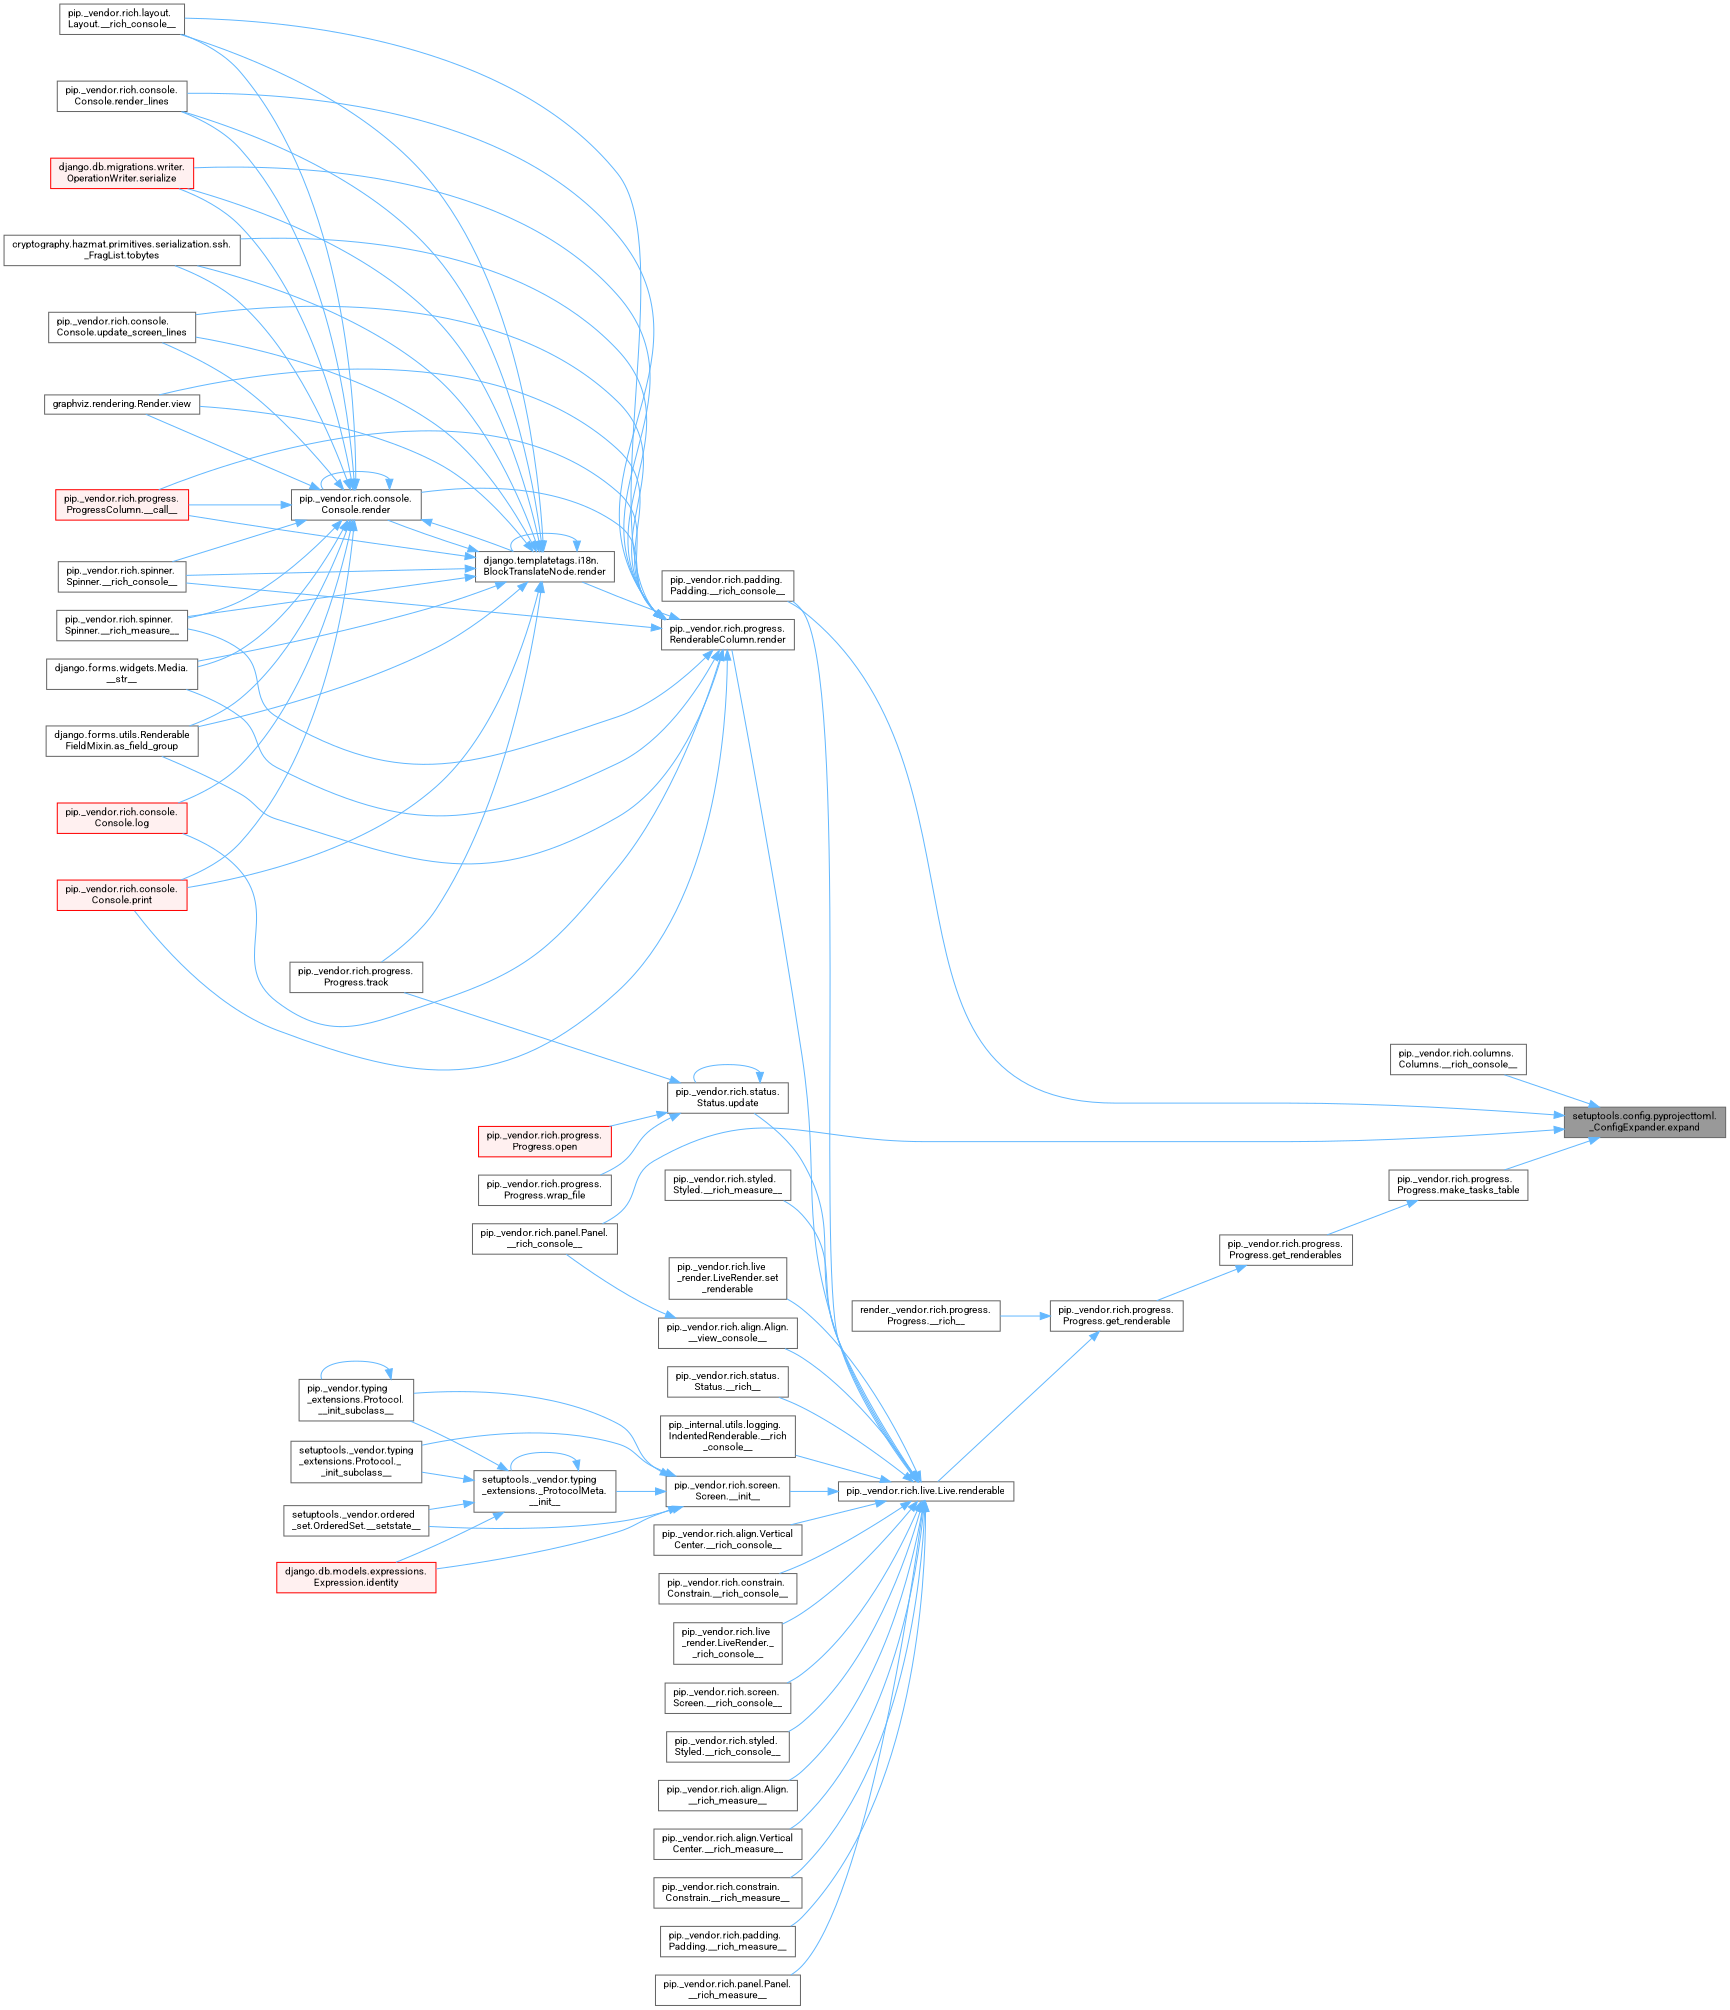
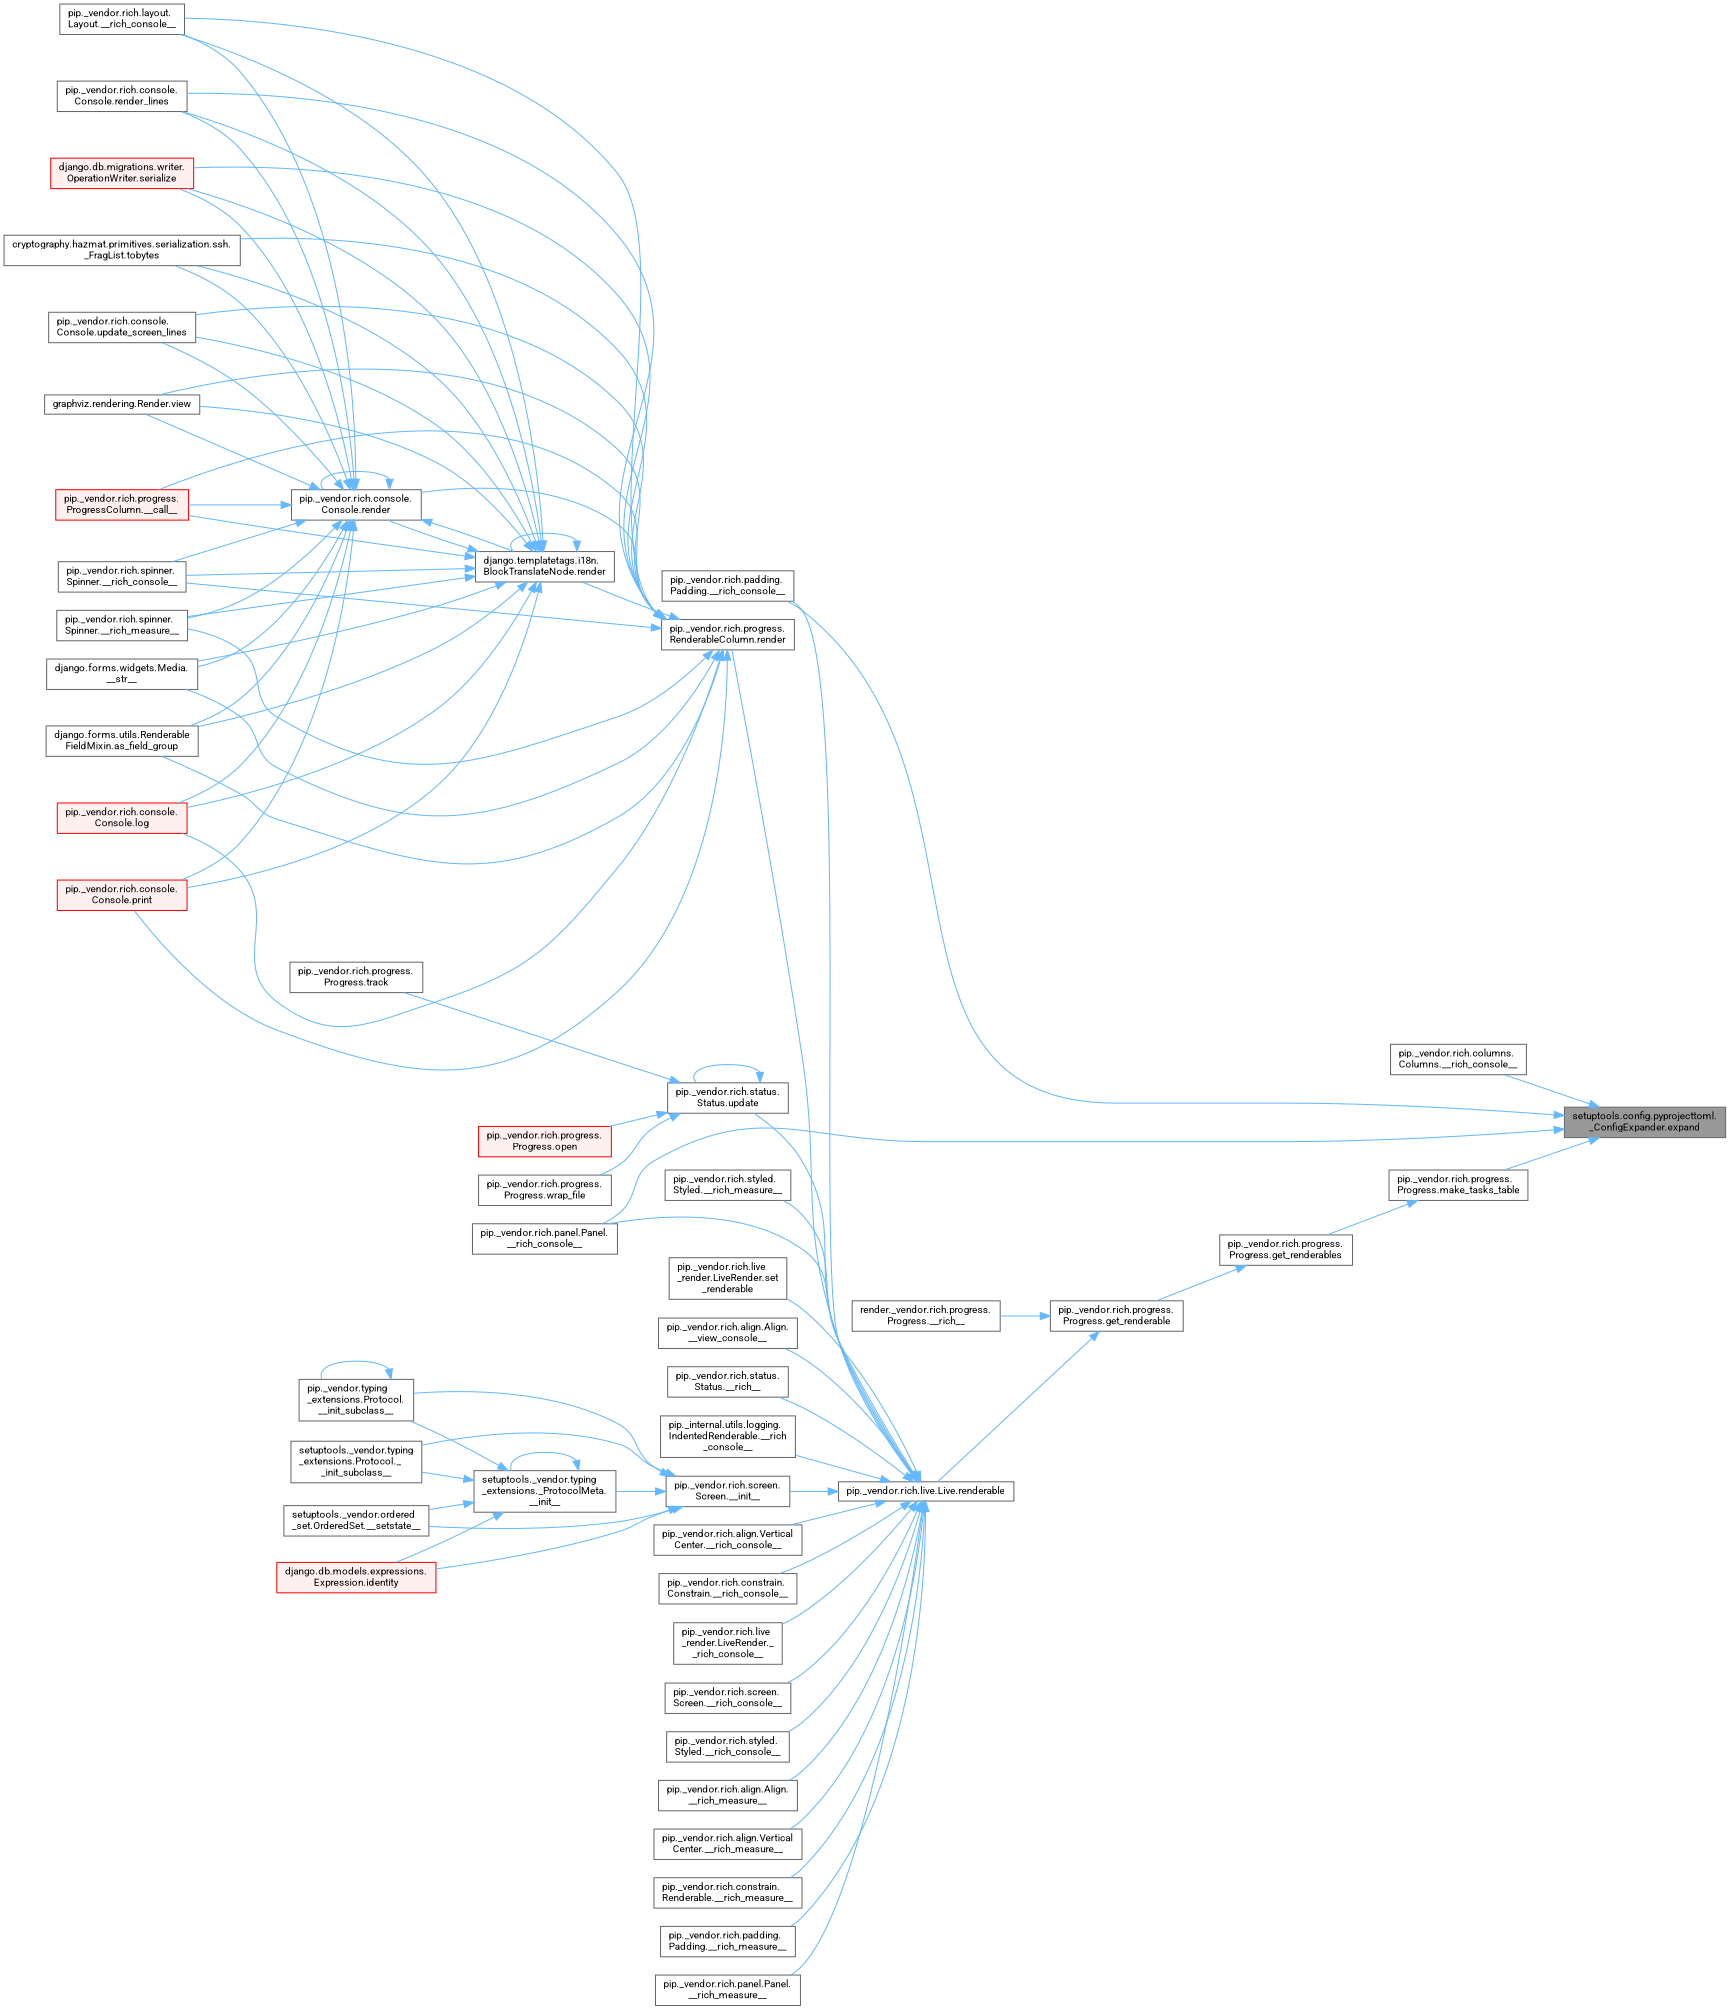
  digraph {
    fontname=Roboto
    rankdir=RL
    node [color=grey40 fillcolor=white fontname=Roboto fontsize=10 shape=box style=filled]
    edge [color=steelblue1 dir=back fontname=Roboto fontsize=10 labelfontname=Helvetica labelfontsize=10 style=solid]
    n1 [color=gray40 fillcolor=grey60 fontcolor=black height=0.2 label="setuptools.config.pyprojecttoml.\l_ConfigExpander.expand" width=0.4]
    n2 [height=0.2 label="pip._vendor.rich.columns.\lColumns.__rich_console__" width=0.4]
    n3 [height=0.2 label="pip._vendor.rich.padding.\lPadding.__rich_console__" width=0.4]
    n4 [height=0.2 label="pip._vendor.rich.panel.Panel.\l__rich_console__" width=0.4]
    n5 [height=0.2 label="pip._vendor.rich.progress.\lProgress.make_tasks_table" width=0.4]
    n6 [height=0.2 label="pip._vendor.rich.progress.\lProgress.get_renderables" width=0.4]
    n7 [height=0.2 label="pip._vendor.rich.progress.\lProgress.get_renderable" width=0.4]
    n8 [height=0.2 label="render._vendor.rich.progress.\lProgress.__rich__" width=0.4]
    n9 [height=0.2 label="pip._vendor.rich.live.Live.renderable" width=0.4]
    n10 [height=0.2 label="pip._vendor.rich.screen.\lScreen.__init__" width=0.4]
    n11 [height=0.2 label="pip._vendor.rich.status.\lStatus.__rich__" width=0.4]
    n12 [height=0.2 label="pip._internal.utils.logging.\lIndentedRenderable.__rich\l_console__" width=0.4]
    n13 [height=0.2 label="pip._vendor.rich.align.Align.\l__view_console__" width=0.4]
    n14 [height=0.2 label="pip._vendor.rich.align.Vertical\lCenter.__rich_console__" width=0.4]
    n15 [height=0.2 label="pip._vendor.rich.constrain.\lConstrain.__rich_console__" width=0.4]
    n16 [height=0.2 label="pip._vendor.rich.live\l_render.LiveRender._\l_rich_console__" width=0.4]
    n17 [height=0.2 label="pip._vendor.rich.screen.\lScreen.__rich_console__" width=0.4]
    n18 [height=0.2 label="pip._vendor.rich.styled.\lStyled.__rich_console__" width=0.4]
    n19 [height=0.2 label="pip._vendor.rich.align.Align.\l__rich_measure__" width=0.4]
    n20 [height=0.2 label="pip._vendor.rich.align.Vertical\lCenter.__rich_measure__" width=0.4]
-   n21 [height=0.2 label="pip._vendor.rich.constrain.\lConstrain.__rich_measure__" width=0.4]
+   n21 [height=0.2 label="pip._vendor.rich.constrain.\lRenderable.__rich_measure__" width=0.4]
    n22 [height=0.2 label="pip._vendor.rich.padding.\lPadding.__rich_measure__" width=0.4]
    n23 [height=0.2 label="pip._vendor.rich.panel.Panel.\l__rich_measure__" width=0.4]
    n24 [height=0.2 label="pip._vendor.rich.styled.\lStyled.__rich_measure__" width=0.4]
    n25 [height=0.2 label="pip._vendor.rich.progress.\lRenderableColumn.render" width=0.4]
    n26 [height=0.2 label="pip._vendor.rich.live\l_render.LiveRender.set\l_renderable" width=0.4]
    n27 [height=0.2 label="pip._vendor.rich.status.\lStatus.update" width=0.4]
    n28 [height=0.2 label="setuptools._vendor.typing\l_extensions._ProtocolMeta.\l__init__" width=0.4]
    n29 [height=0.2 label="pip._vendor.typing\l_extensions.Protocol.\l__init_subclass__" width=0.4]
    n30 [height=0.2 label="setuptools._vendor.typing\l_extensions.Protocol._\l_init_subclass__" width=0.4]
    n31 [height=0.2 label="setuptools._vendor.ordered\l_set.OrderedSet.__setstate__" width=0.4]
    n32 [color=red fillcolor="#FFF0F0" height=0.2 label="django.db.models.expressions.\lExpression.identity" width=0.4]
    n33 [color=red fillcolor="#FFF0F0" height=0.2 label="pip._vendor.rich.progress.\lProgressColumn.__call__" width=0.4]
    n34 [height=0.2 label="pip._vendor.rich.layout.\lLayout.__rich_console__" width=0.4]
    n35 [height=0.2 label="pip._vendor.rich.spinner.\lSpinner.__rich_console__" width=0.4]
    n36 [height=0.2 label="pip._vendor.rich.spinner.\lSpinner.__rich_measure__" width=0.4]
    n37 [height=0.2 label="django.forms.widgets.Media.\l__str__" width=0.4]
    n38 [height=0.2 label="django.forms.utils.Renderable\lFieldMixin.as_field_group" width=0.4]
    n39 [color=red fillcolor="#FFF0F0" height=0.2 label="pip._vendor.rich.console.\lConsole.log" width=0.4]
    n40 [color=red fillcolor="#FFF0F0" height=0.2 label="pip._vendor.rich.console.\lConsole.print" width=0.4]
    n41 [height=0.2 label="django.templatetags.i18n.\lBlockTranslateNode.render" width=0.4]
    n42 [height=0.2 label="pip._vendor.rich.console.\lConsole.render" width=0.4]
    n43 [height=0.2 label="pip._vendor.rich.console.\lConsole.render_lines" width=0.4]
    n44 [color=red fillcolor="#FFF0F0" height=0.2 label="django.db.migrations.writer.\lOperationWriter.serialize" width=0.4]
    n45 [height=0.2 label="cryptography.hazmat.primitives.serialization.ssh.\l_FragList.tobytes" width=0.4]
    n46 [height=0.2 label="pip._vendor.rich.console.\lConsole.update_screen_lines" width=0.4]
    n47 [height=0.2 label="graphviz.rendering.Render.view" width=0.4]
    n48 [color=red fillcolor="#FFF0F0" height=0.2 label="pip._vendor.rich.progress.\lProgress.open" width=0.4]
    n49 [height=0.2 label="pip._vendor.rich.progress.\lProgress.track" width=0.4]
    n50 [height=0.2 label="pip._vendor.rich.progress.\lProgress.wrap_file" width=0.4]
    n1 -> n2
    n1 -> n3
    n1 -> n4
    n1 -> n5
    n5 -> n6
    n6 -> n7
    n7 -> n8
    n7 -> n9
    n9 -> n3
-   n13 -> n4
+   n9 -> n4
    n9 -> n10
    n9 -> n11
    n9 -> n12
    n9 -> n13
    n9 -> n14
    n9 -> n15
    n9 -> n16
    n9 -> n17
    n9 -> n18
    n9 -> n19
    n9 -> n20
    n9 -> n21
    n9 -> n22
    n9 -> n23
    n9 -> n24
    n9 -> n25
    n9 -> n26
    n9 -> n27
    n10 -> n28
    n10 -> n29
    n10 -> n30
    n10 -> n31
    n10 -> n32
    n25 -> n33
    n25 -> n34
    n25 -> n35
    n25 -> n36
    n25 -> n37
    n25 -> n38
    n25 -> n39
    n25 -> n40
    n25 -> n41
    n25 -> n42
    n25 -> n43
    n25 -> n44
    n25 -> n45
    n25 -> n46
    n25 -> n47
    n27 -> n27
    n27 -> n48
    n27 -> n49
    n27 -> n50
    n28 -> n28
    n28 -> n29
    n28 -> n30
    n28 -> n31
    n28 -> n32
    n29 -> n29
    n41 -> n33
    n41 -> n34
    n41 -> n35
    n41 -> n36
    n41 -> n37
    n41 -> n38
-   n41 -> n49
+   n41 -> n39
    n41 -> n40
    n41 -> n41
    n41 -> n42
    n41 -> n43
    n41 -> n44
    n41 -> n45
    n41 -> n46
    n41 -> n47
    n42 -> n33
    n42 -> n34
    n42 -> n35
    n42 -> n36
    n42 -> n37
    n42 -> n38
    n42 -> n39
    n42 -> n40
    n42 -> n41
    n42 -> n42
    n42 -> n43
    n42 -> n44
    n42 -> n45
    n42 -> n46
    n42 -> n47
  }
